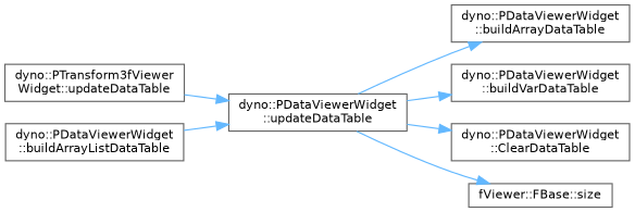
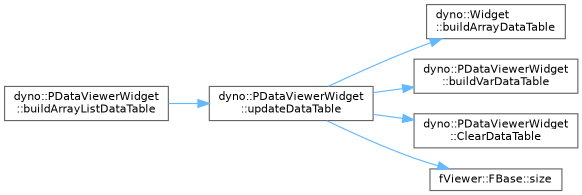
  digraph {
    rankdir=LR
    node [color=grey40 fillcolor=white fontname=Helvetica fontsize=10 shape=box style=filled]
    edge [color=steelblue1 fontname=Helvetica fontsize=10 labelfontname=Helvetica labelfontsize=10 style=solid]
-   n1 [height=0.2 label="dyno::PTransform3fViewer\lWidget::updateDataTable" width=0.4]
    n2 [height=0.2 label="dyno::PDataViewerWidget\l::updateDataTable" width=0.4]
-   n3 [height=0.2 label="dyno::PDataViewerWidget\l::buildArrayDataTable" width=0.4]
+   n3 [height=0.2 label="dyno::Widget\l::buildArrayDataTable" width=0.4]
    n4 [height=0.2 label="dyno::PDataViewerWidget\l::buildVarDataTable" width=0.4]
    n5 [height=0.2 label="dyno::PDataViewerWidget\l::ClearDataTable" width=0.4]
    n6 [height=0.2 label="fViewer::FBase::size" width=0.4]
    n7 [height=0.2 label="dyno::PDataViewerWidget\l::buildArrayListDataTable" width=0.4]
-   n1 -> n2
    n2 -> n3
    n2 -> n4
    n2 -> n5
    n2 -> n6
    n7 -> n2
  }
